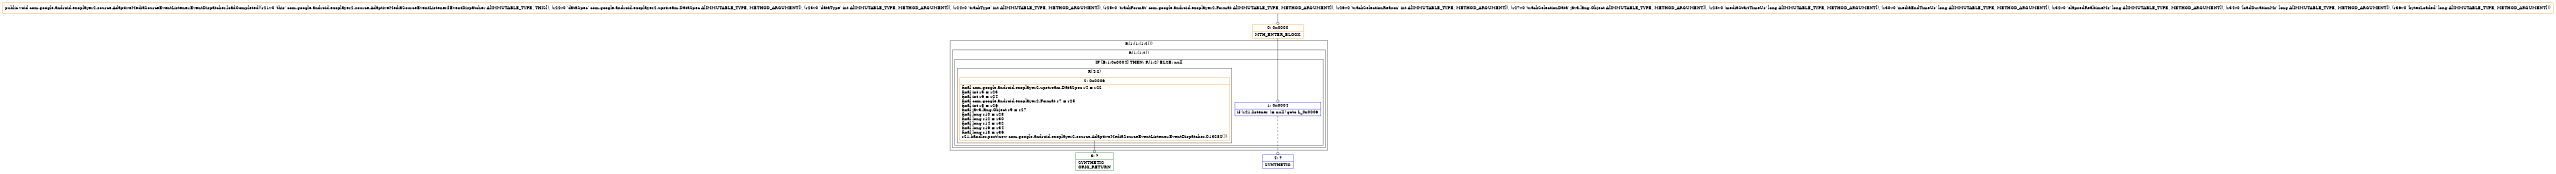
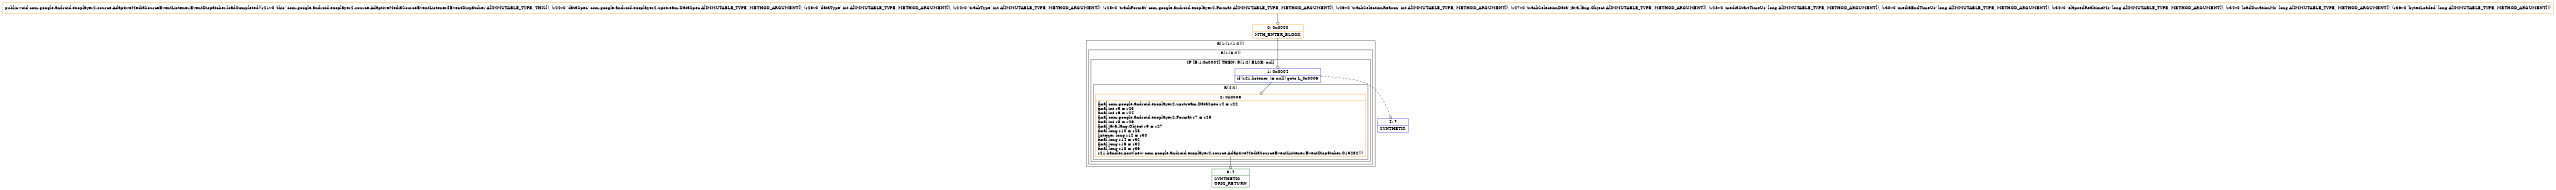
  digraph {
    node [color=darkorange shape=record]
    edge [arrowhead=odot]
-   n1 [label="{2\:\ 0x0006|final com.google.android.exoplayer2.upstream.DataSpec r4 = r22\lfinal int r5 = r23\lfinal int r6 = r24\lfinal com.google.android.exoplayer2.Format r7 = r25\lfinal int r8 = r26\lfinal java.lang.Object r9 = r27\lfinal long r10 = r28\lfinal long r12 = r30\lfinal long r14 = r32\lfinal long r16 = r34\lfinal long r18 = r36\lr21.handler.post(new com.google.android.exoplayer2.source.AdaptiveMediaSourceEventListener.EventDispatcher.C13282())\l}"]
+   n1 [label="{2\:\ 0x0006|final com.google.android.exoplayer2.upstream.DataSpec r4 = r22\lfinal int r5 = r23\lfinal int r6 = r24\lfinal com.google.android.exoplayer2.Format r7 = r25\lfinal int r8 = r26\lfinal java.lang.Object r9 = r27\lfinal long r10 = r28\llistener long r12 = r30\lfinal long r14 = r32\lfinal long r16 = r34\lfinal long r18 = r36\lr21.handler.post(new com.google.android.exoplayer2.source.AdaptiveMediaSourceEventListener.EventDispatcher.C13282())\l}"]
    n2 [color=blue label="{1\:\ 0x0004|if (r21.listener != null) goto L_0x0006\l}"]
    n3 [color=darkgreen label="{3\:\ ?|SYNTHETIC\lORIG_RETURN\l}"]
    n4 [color=blue label="{4\:\ ?|SYNTHETIC\l}"]
    n5 [label="{0\:\ 0x0000|MTH_ENTER_BLOCK\l}"]
    n6 [label="{public void com.google.android.exoplayer2.source.AdaptiveMediaSourceEventListener.EventDispatcher.loadCompleted((r21v0 'this' com.google.android.exoplayer2.source.AdaptiveMediaSourceEventListener$EventDispatcher A[IMMUTABLE_TYPE, THIS]), (r22v0 'dataSpec' com.google.android.exoplayer2.upstream.DataSpec A[IMMUTABLE_TYPE, METHOD_ARGUMENT]), (r23v0 'dataType' int A[IMMUTABLE_TYPE, METHOD_ARGUMENT]), (r24v0 'trackType' int A[IMMUTABLE_TYPE, METHOD_ARGUMENT]), (r25v0 'trackFormat' com.google.android.exoplayer2.Format A[IMMUTABLE_TYPE, METHOD_ARGUMENT]), (r26v0 'trackSelectionReason' int A[IMMUTABLE_TYPE, METHOD_ARGUMENT]), (r27v0 'trackSelectionData' java.lang.Object A[IMMUTABLE_TYPE, METHOD_ARGUMENT]), (r28v0 'mediaStartTimeUs' long A[IMMUTABLE_TYPE, METHOD_ARGUMENT]), (r30v0 'mediaEndTimeUs' long A[IMMUTABLE_TYPE, METHOD_ARGUMENT]), (r32v0 'elapsedRealtimeMs' long A[IMMUTABLE_TYPE, METHOD_ARGUMENT]), (r34v0 'loadDurationMs' long A[IMMUTABLE_TYPE, METHOD_ARGUMENT]), (r36v0 'bytesLoaded' long A[IMMUTABLE_TYPE, METHOD_ARGUMENT])) }"]
    subgraph cluster_1 {
      label="R(1:(1:(1:2)))"
      subgraph cluster_2 {
-       label="R(1:(1:2))"
+       label="R(1:(3:2))"
        subgraph cluster_3 {
          label="IF [B:1:0x0004] THEN: R(1:2) ELSE: null"
          n2
          subgraph cluster_4 {
            label="R(4:2)"
            n1
          }
        }
      }
    }
    n1 -> n3
+   n2 -> n1
    n2 -> n4 [style=dashed]
    n5 -> n2
    n6 -> n5
  }
